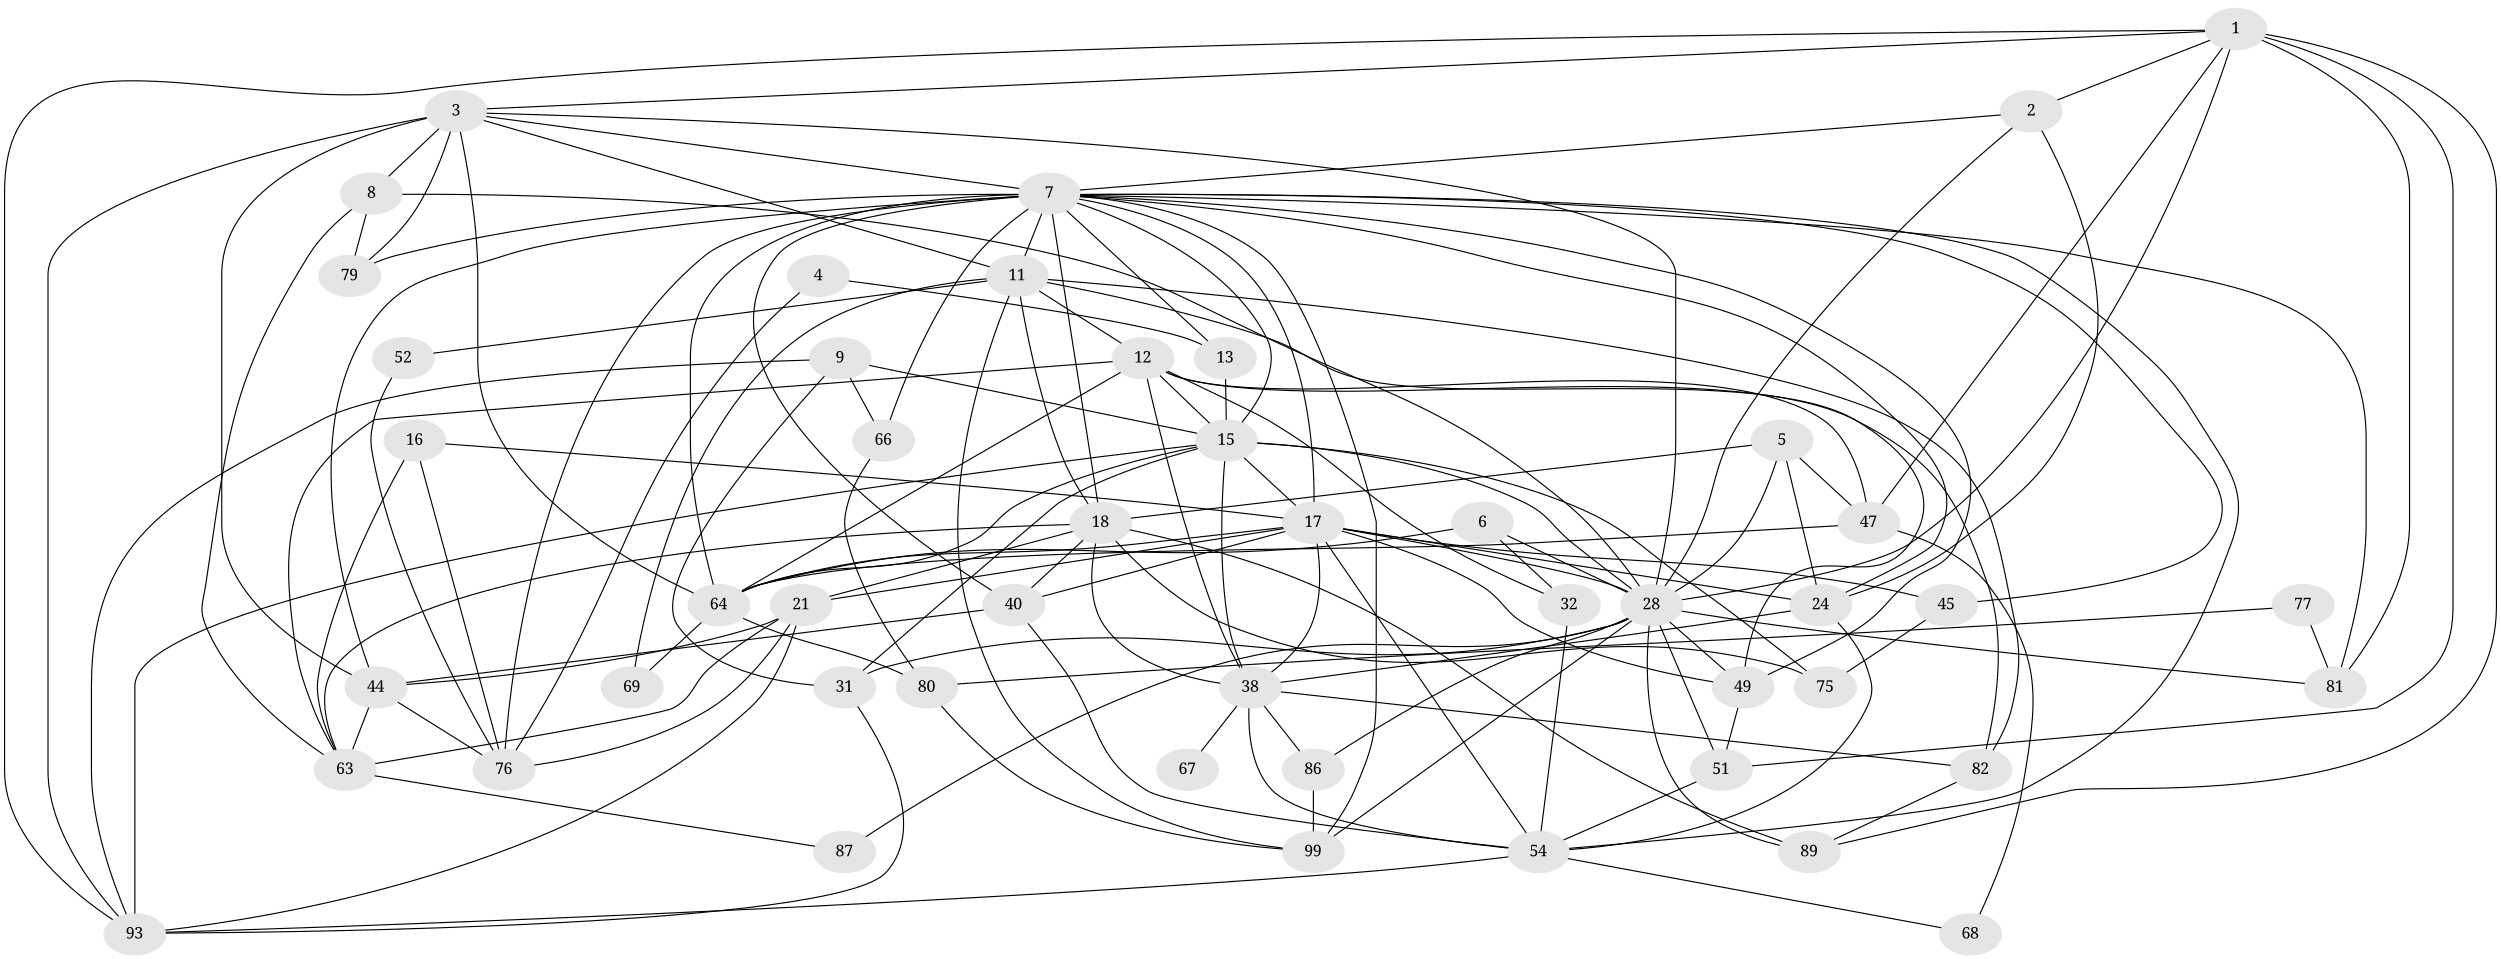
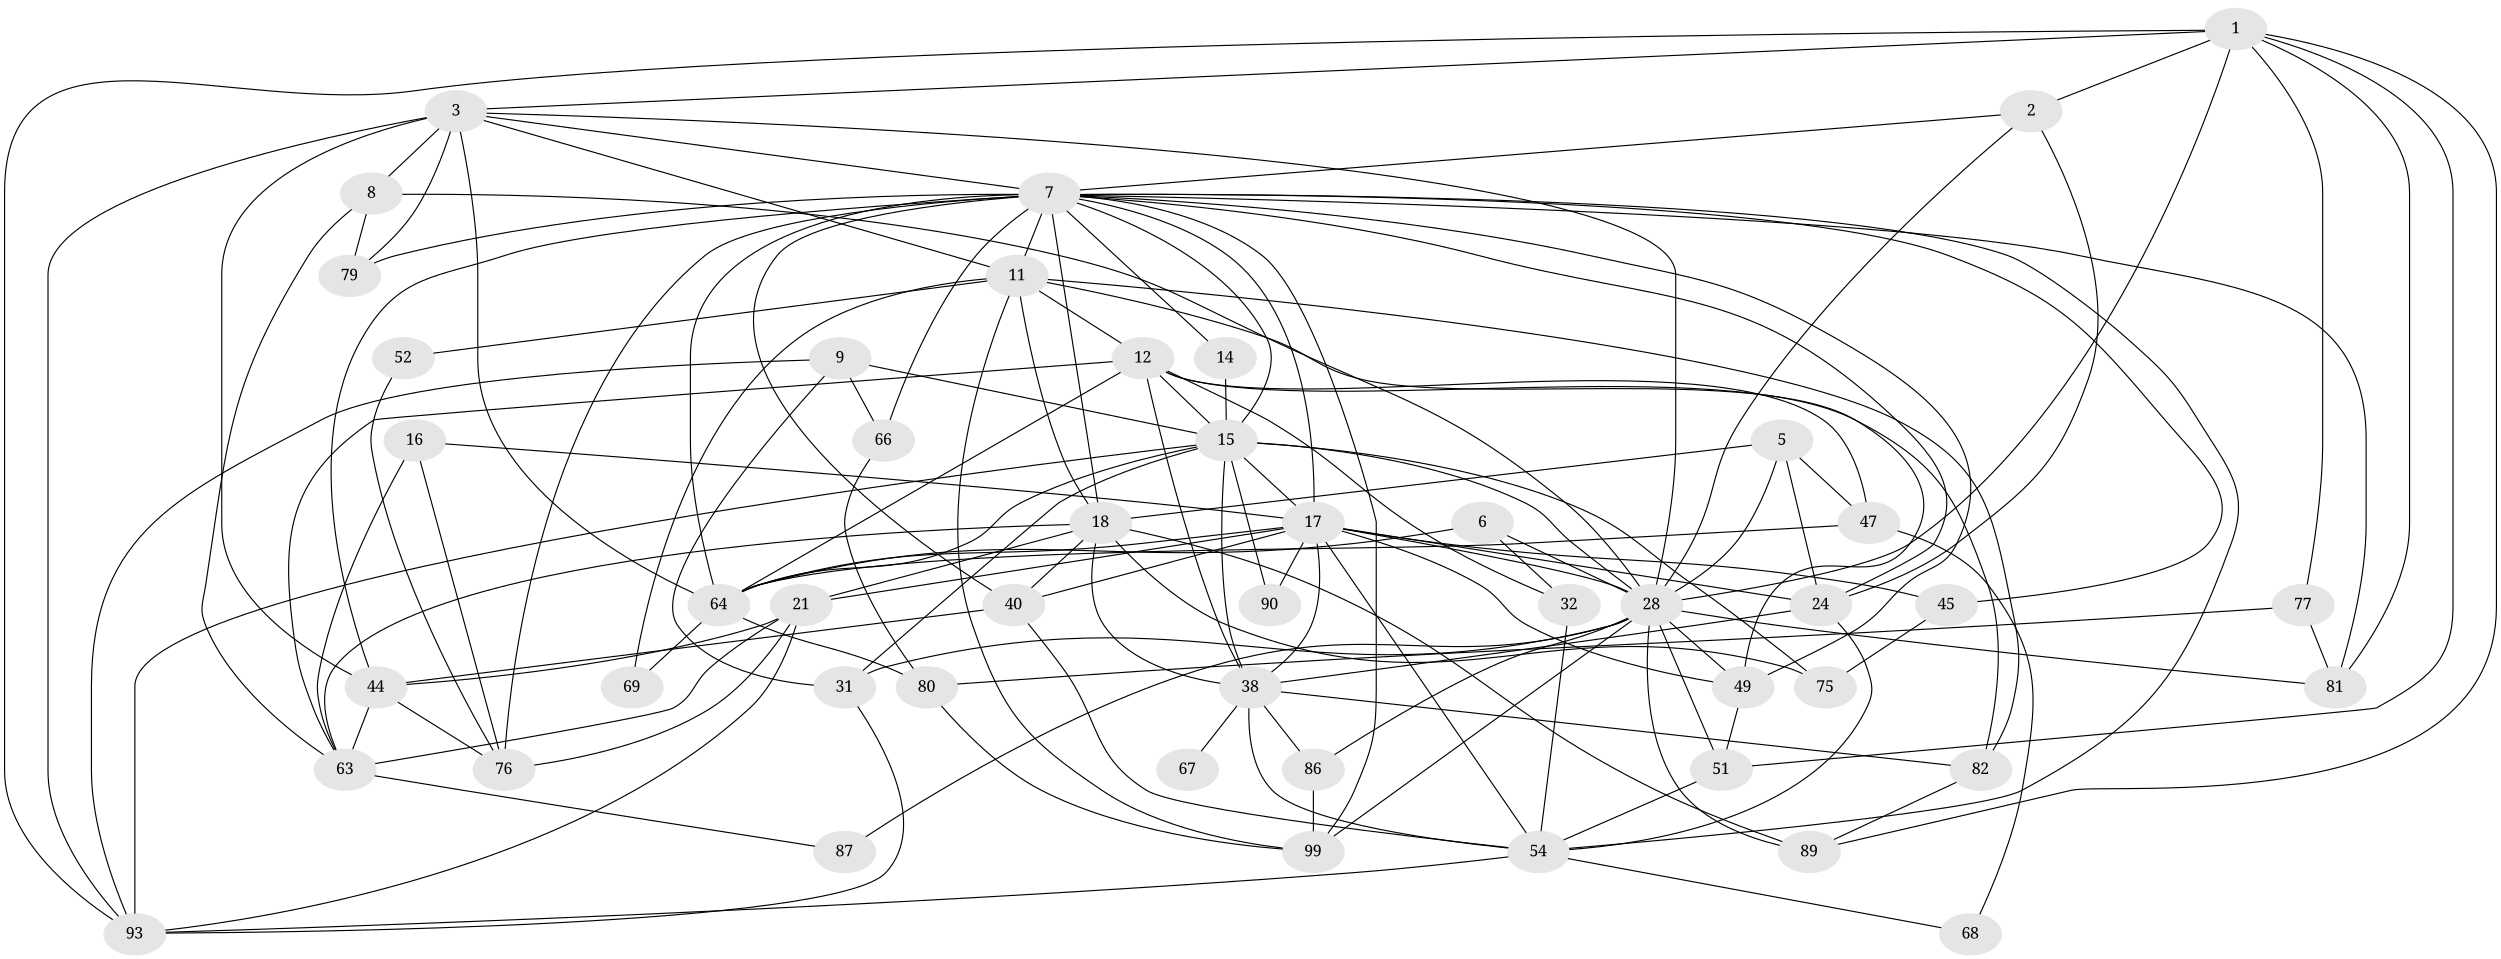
  graph {
    fontname="Noto Serif"
    node [color=gray90 fontname="Noto Serif" style=filled]
    edge [fontname="Noto Serif"]
    1 [super="+84"]
    2
    3 [super="+35+62"]
    28 [super="+65+37"]
    51 [super="+100"]
    77
    81
    89
    93 [super="+98"]
    7 [super="+13+50+10"]
    24 [super="+30"]
    8 [super="+27"]
    11 [super="+56+19+20"]
    44 [super="+85+46"]
    64 [super="+71+78"]
    79
    49 [super="+88"]
    99
    31
    87
    86
    54 [super="+92+95"]
    80 [super="+97"]
-   14 [label=13]
+   14
    76
    18 [super="+22"]
    15 [super="+43+41+48"]
    17 [super="+34+61+29+23"]
    40
    45
    66
    38 [super="+96+83"]
    63 [super="+74"]
    52
    12 [super="+25"]
    69
    82
-   4
    75
    21
    5
    47
    68
    6
    n45 [label=32]
+   90
    9
    67
    16
    1 -- 2
    1 -- 3
    1 -- 28
    1 -- 51
-   1 -- 47
+   1 -- 77
    1 -- 81
    1 -- 89
    1 -- 93
    2 -- 28
    2 -- 7
    2 -- 24
    3 -- 28
    3 -- 93
    3 -- 7
    3 -- 8 [weight=2]
    3 -- 11
    3 -- 44
    3 -- 64
    3 -- 79
    28 -- 51
    28 -- 81
    28 -- 89
    28 -- 49
    28 -- 99
    28 -- 31
    28 -- 87
    28 -- 86
    51 -- 54
    77 -- 81
    77 -- 80
    7 -- 81
    7 -- 24
    7 -- 11 [weight=2]
    7 -- 44
    7 -- 64 [weight=3]
    7 -- 79
    7 -- 49
    7 -- 99
    7 -- 54
    7 -- 14
    7 -- 76
    7 -- 18
    7 -- 15
    7 -- 17
    7 -- 40
    7 -- 45
    7 -- 66
    24 -- 54
    24 -- 38
    8 -- 28
    8 -- 79
    8 -- 63
    11 -- 49
    11 -- 99
    11 -- 18
    11 -- 52
    11 -- 12
    11 -- 69
    11 -- 82
    44 -- 76
    44 -- 63 [weight=2]
    64 -- 80
    64 -- 69
    49 -- 51
    31 -- 93
    86 -- 99
    54 -- 93
    54 -- 68
    80 -- 99
    14 -- 15
    18 -- 89
    18 -- 40
    18 -- 38
    18 -- 63
    18 -- 75
    18 -- 21
    15 -- 28
    15 -- 93
    15 -- 64
    15 -- 31
    15 -- 17 [weight=2]
    15 -- 38
    15 -- 75
+   15 -- 90
    17 -- 28 [weight=2]
    17 -- 24
    17 -- 64
    17 -- 49
    17 -- 54
    17 -- 40
    17 -- 45
    17 -- 38
    17 -- 21
+   17 -- 90
    40 -- 44
    40 -- 54
    45 -- 75
    66 -- 80
    38 -- 86
    38 -- 54 [weight=2]
    38 -- 82
    38 -- 67
    63 -- 87
    52 -- 76
    12 -- 64
    12 -- 15
    12 -- 38
    12 -- 63
    12 -- 82
    12 -- 47
    12 -- n45
    82 -- 89
-   4 -- 14
-   4 -- 76
    21 -- 93
    21 -- 44
    21 -- 76
    21 -- 63
    5 -- 28
    5 -- 24
    5 -- 18
    5 -- 47
    47 -- 64
    47 -- 68
    6 -- 28
    6 -- 64
    6 -- n45
    n45 -- 54
    9 -- 93
    9 -- 31
    9 -- 15
    9 -- 66
    16 -- 76
    16 -- 17
    16 -- 63
  }
